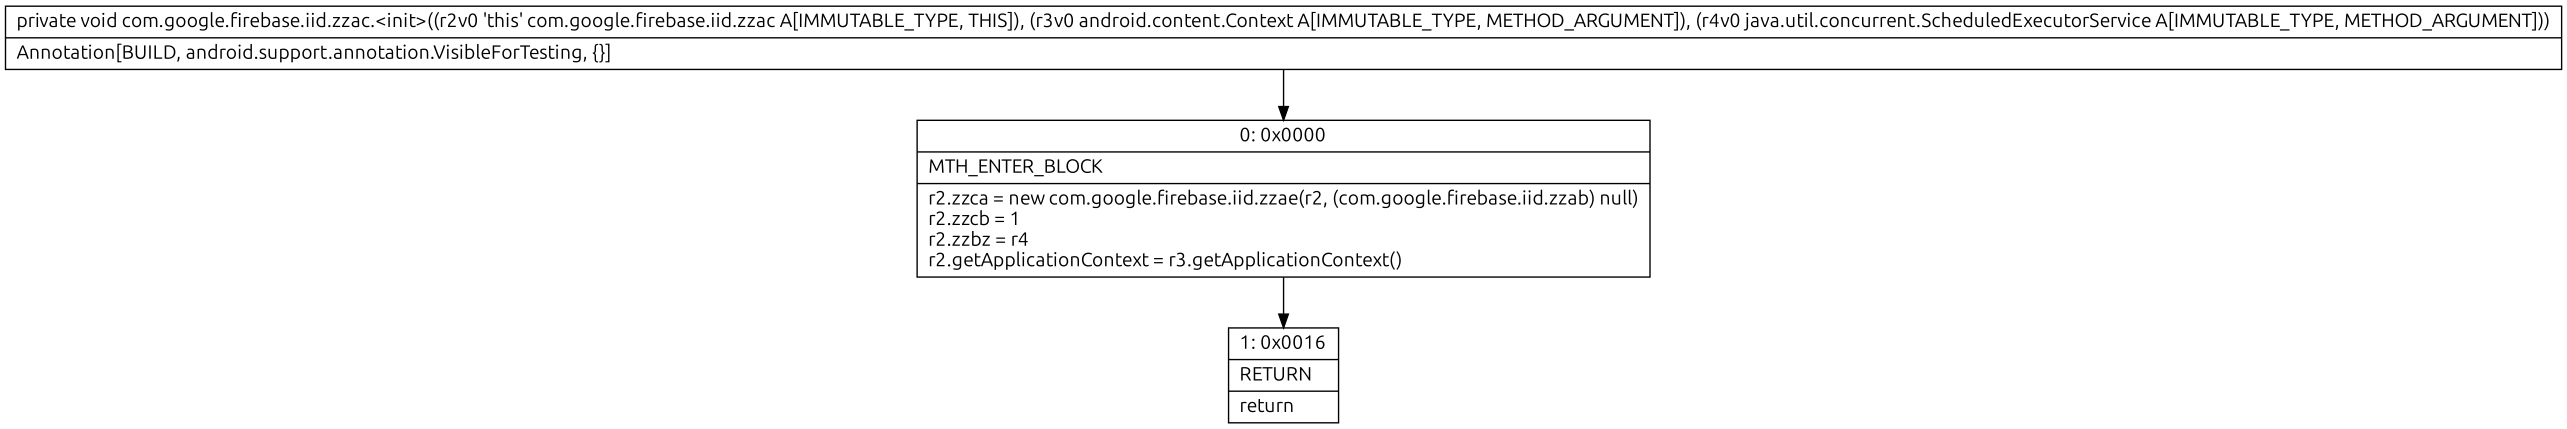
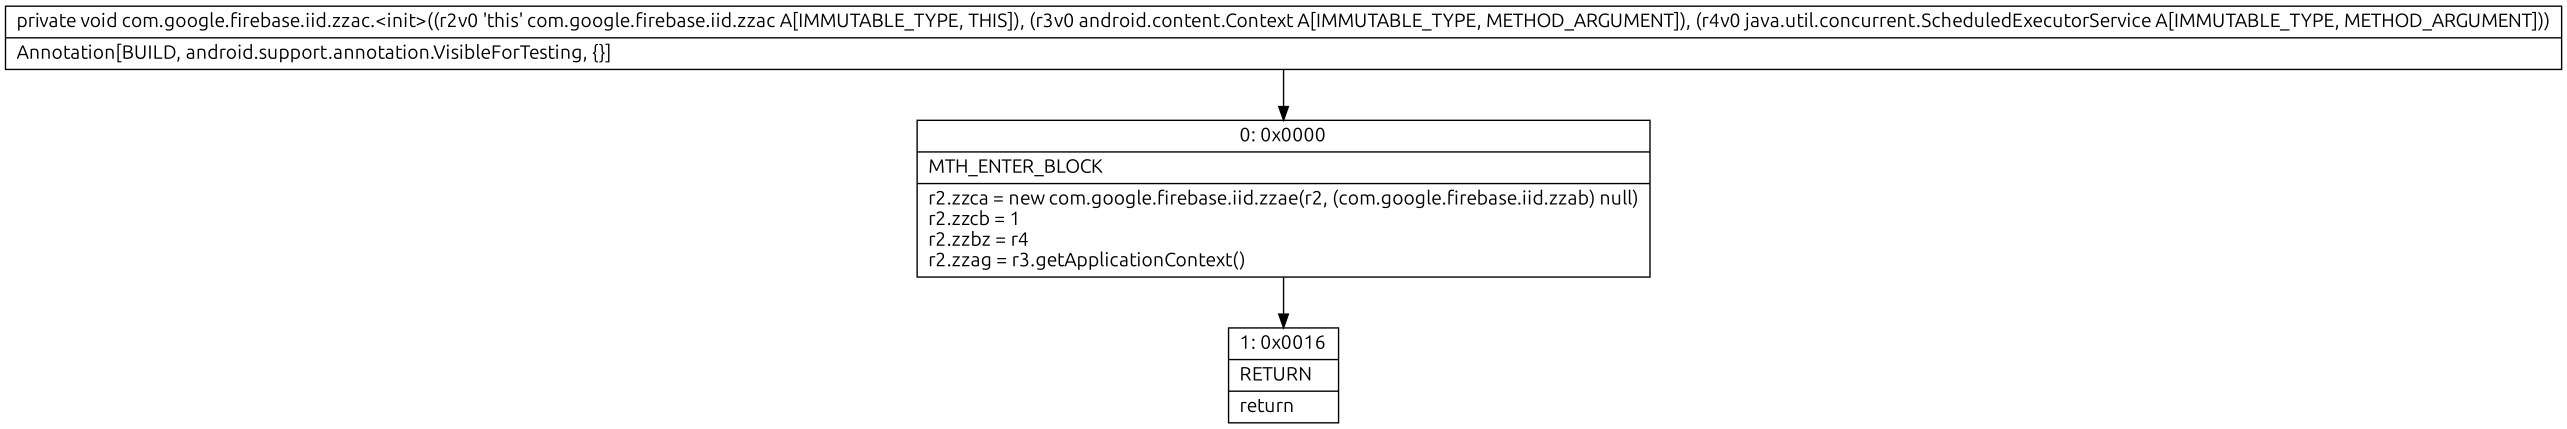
  digraph {
    fontname=Ubuntu
    node [shape=record fontname=Ubuntu]
    edge [fontname=Ubuntu]
-   n1 [label="{0\:\ 0x0000|MTH_ENTER_BLOCK\l|r2.zzca = new com.google.firebase.iid.zzae(r2, (com.google.firebase.iid.zzab) null)\lr2.zzcb = 1\lr2.zzbz = r4\lr2.getApplicationContext = r3.getApplicationContext()\l}"]
+   n1 [label="{0\:\ 0x0000|MTH_ENTER_BLOCK\l|r2.zzca = new com.google.firebase.iid.zzae(r2, (com.google.firebase.iid.zzab) null)\lr2.zzcb = 1\lr2.zzbz = r4\lr2.zzag = r3.getApplicationContext()\l}"]
    n2 [label="{1\:\ 0x0016|RETURN\l|return\l}"]
    n3 [label="{private void com.google.firebase.iid.zzac.\<init\>((r2v0 'this' com.google.firebase.iid.zzac A[IMMUTABLE_TYPE, THIS]), (r3v0 android.content.Context A[IMMUTABLE_TYPE, METHOD_ARGUMENT]), (r4v0 java.util.concurrent.ScheduledExecutorService A[IMMUTABLE_TYPE, METHOD_ARGUMENT]))  | Annotation[BUILD, android.support.annotation.VisibleForTesting, \{\}]\l}"]
    n1 -> n2
    n3 -> n1
  }
